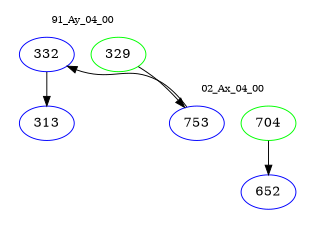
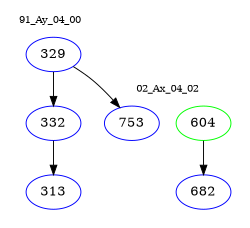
  digraph {
    node [color=blue]
    edge [color=black]
-   n1 [color=green label=329]
+   n1 [label=329]
    n2 [label=332]
    n3 [label=313]
-   n4 [color=green label=704]
-   n5 [label=652]
+   n4 [color=green label=604]
+   n5 [label=682]
    n6 [label=753]
    subgraph cluster_1 {
      color=white
      fontsize=10
      label="91_Ay_04_00"
      n1
      n2
      n3
    }
    subgraph cluster_2 {
      color=white
      fontsize=10
-     label="02_Ax_04_00"
+     label="02_Ax_04_02"
      n4
      n5
      n6
    }
-   n6 -> n2
+   n1 -> n2
    n1 -> n6
    n2 -> n3
    n4 -> n5
  }
